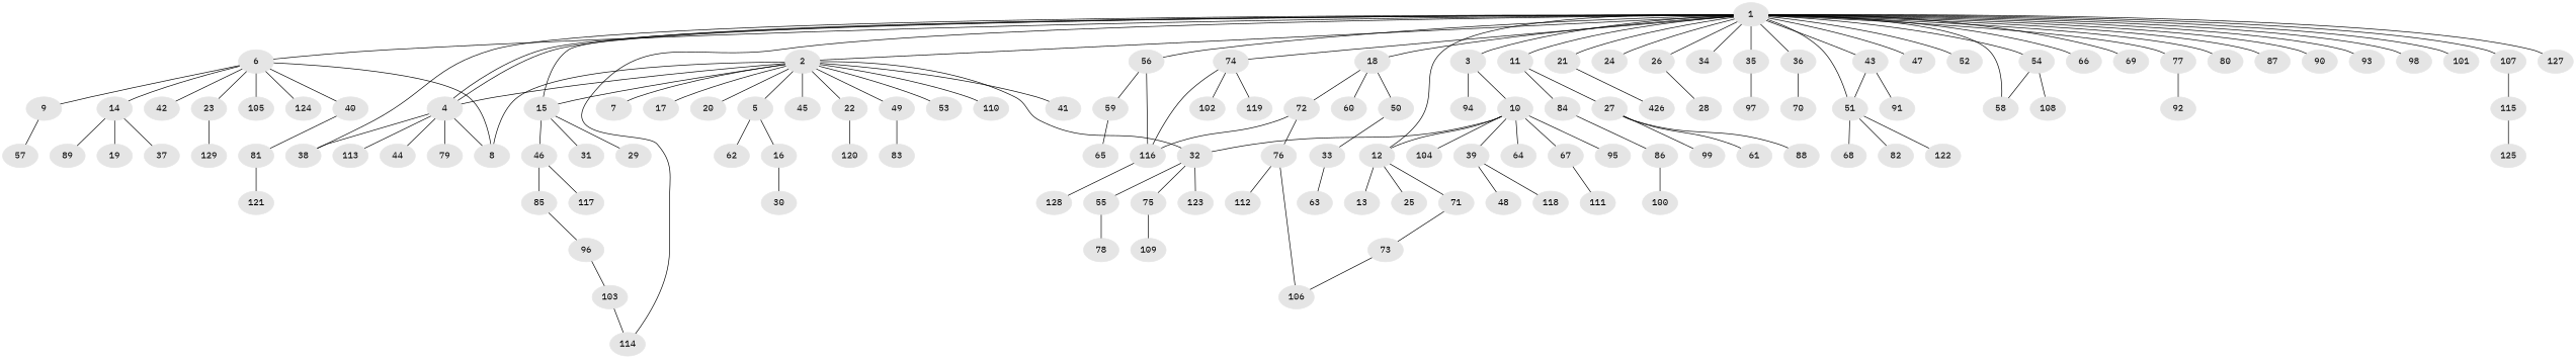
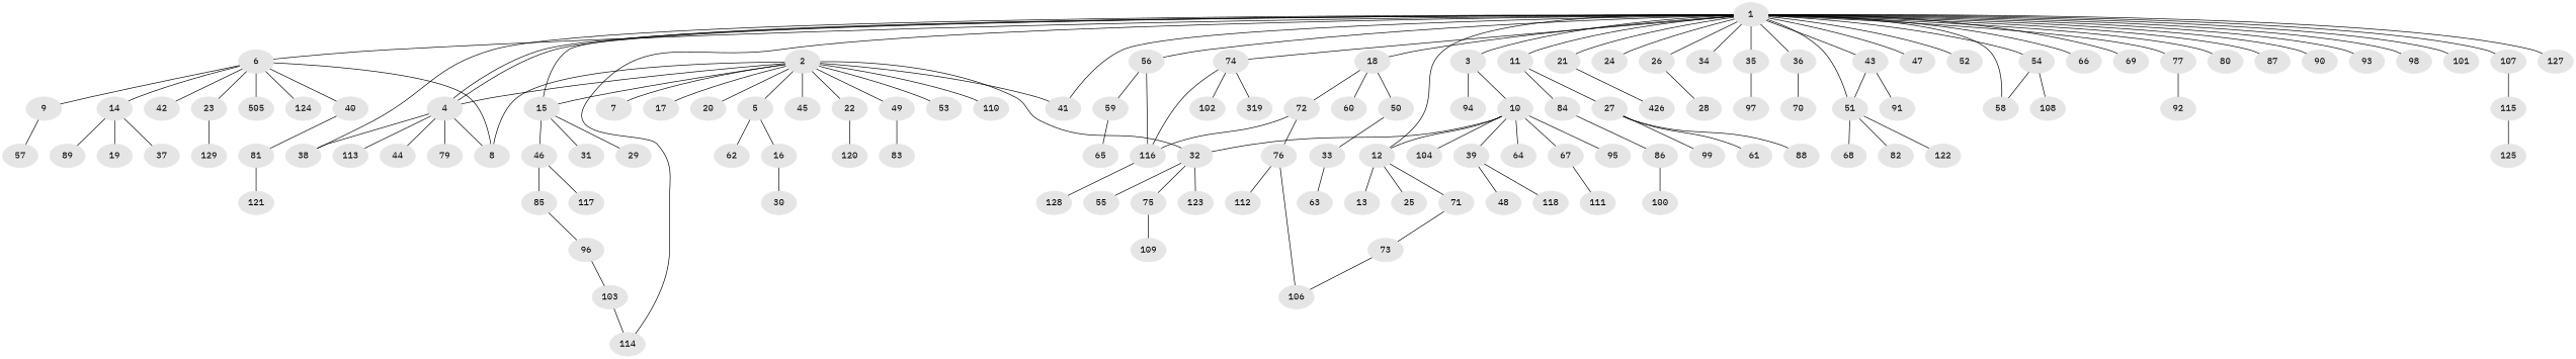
  graph {
    fontname="IBM Plex Mono"
    node [color=gray90 fontname="IBM Plex Mono" style=filled]
    edge [fontname="IBM Plex Mono"]
    1
    2
    3
    4
    6
    11
    12
    15
    18
    21
    24
    26
    34
    35
    36
    38
    43
    47
    51
    52
    54
    56
    58
    66
    69
    74
    77
    80
    87
    90
    93
    98
    101
    107
    114
    127
    5
    7
    8
    17
    20
    22
    32
    41
    45
    49
    53
    110
    10
    94
    44
    79
    113
    9
    14
    23
    40
    42
-   105
+   105 [label=505]
    124
    27
    84
    13
    25
    71
    29
    31
    46
    50
    60
    72
    n72 [label=426]
    28
    97
    70
    91
    68
    82
    122
    108
    59
    116
    102
-   119
+   119 [label=319]
    92
    115
    16
    62
    120
    55
    75
    123
    83
    39
    64
    67
    95
    104
    30
    57
    19
    37
    89
    129
    81
    33
    63
    48
    118
    111
    61
    88
    99
    86
    73
    85
    117
    76
-   78
    109
    121
    96
    65
    128
    106
    112
    100
    103
    125
-   1 -- 2
+   1 -- 41
    1 -- 3
    1 -- 4
    1 -- 4
    1 -- 6
    1 -- 11
    1 -- 12
    1 -- 15
    1 -- 18
    1 -- 21
    1 -- 24
    1 -- 26
    1 -- 34
    1 -- 35
    1 -- 36
    1 -- 38
    1 -- 43
    1 -- 47
    1 -- 51
    1 -- 52
    1 -- 54
    1 -- 56
    1 -- 58
    1 -- 66
    1 -- 69
    1 -- 74
    1 -- 77
    1 -- 80
    1 -- 87
    1 -- 90
    1 -- 93
    1 -- 98
    1 -- 101
    1 -- 107
    1 -- 114
    1 -- 127
    2 -- 4
    2 -- 15
    2 -- 5
    2 -- 7
    2 -- 8
    2 -- 17
    2 -- 20
    2 -- 22
    2 -- 32
    2 -- 41
    2 -- 45
    2 -- 49
    2 -- 53
    2 -- 110
    3 -- 10
    3 -- 94
    4 -- 38
    4 -- 8
    4 -- 44
    4 -- 79
    4 -- 113
    6 -- 8
    6 -- 9
    6 -- 14
    6 -- 23
    6 -- 40
    6 -- 42
    6 -- 105
    6 -- 124
    11 -- 27
    11 -- 84
    12 -- 13
    12 -- 25
    12 -- 71
    15 -- 29
    15 -- 31
    15 -- 46
    18 -- 50
    18 -- 60
    18 -- 72
    21 -- n72
    26 -- 28
    35 -- 97
    36 -- 70
    43 -- 51
    43 -- 91
    51 -- 68
    51 -- 82
    51 -- 122
    54 -- 58
    54 -- 108
    56 -- 59
    56 -- 116
    74 -- 116
    74 -- 102
    74 -- 119
    77 -- 92
    107 -- 115
    5 -- 16
    5 -- 62
    22 -- 120
    32 -- 55
    32 -- 75
    32 -- 123
    49 -- 83
    10 -- 12
    10 -- 32
    10 -- 39
    10 -- 64
    10 -- 67
    10 -- 95
    10 -- 104
    9 -- 57
    14 -- 19
    14 -- 37
    14 -- 89
    23 -- 129
    40 -- 81
    27 -- 61
    27 -- 88
    27 -- 99
    84 -- 86
    71 -- 73
    46 -- 85
    46 -- 117
    50 -- 33
    72 -- 116
    72 -- 76
    59 -- 65
    116 -- 128
    115 -- 125
    16 -- 30
-   55 -- 78
    75 -- 109
    39 -- 48
    39 -- 118
    67 -- 111
    81 -- 121
    33 -- 63
    86 -- 100
    73 -- 106
    85 -- 96
    76 -- 106
    76 -- 112
    96 -- 103
    103 -- 114
  }
